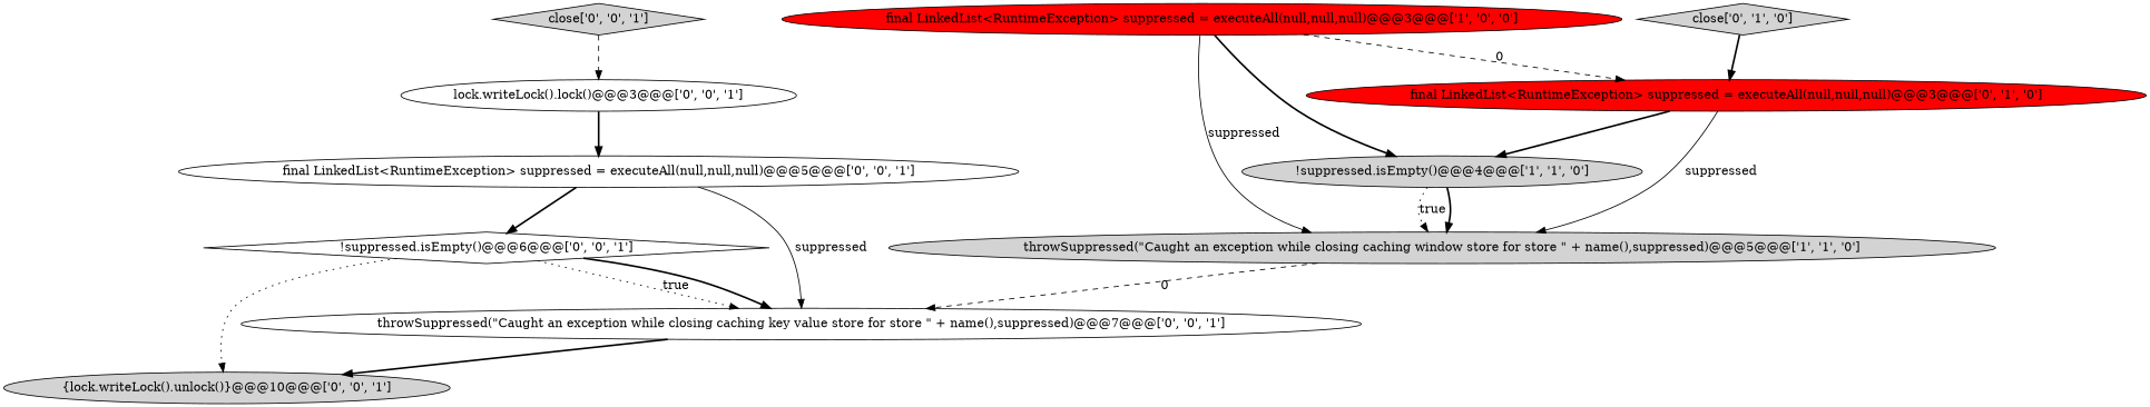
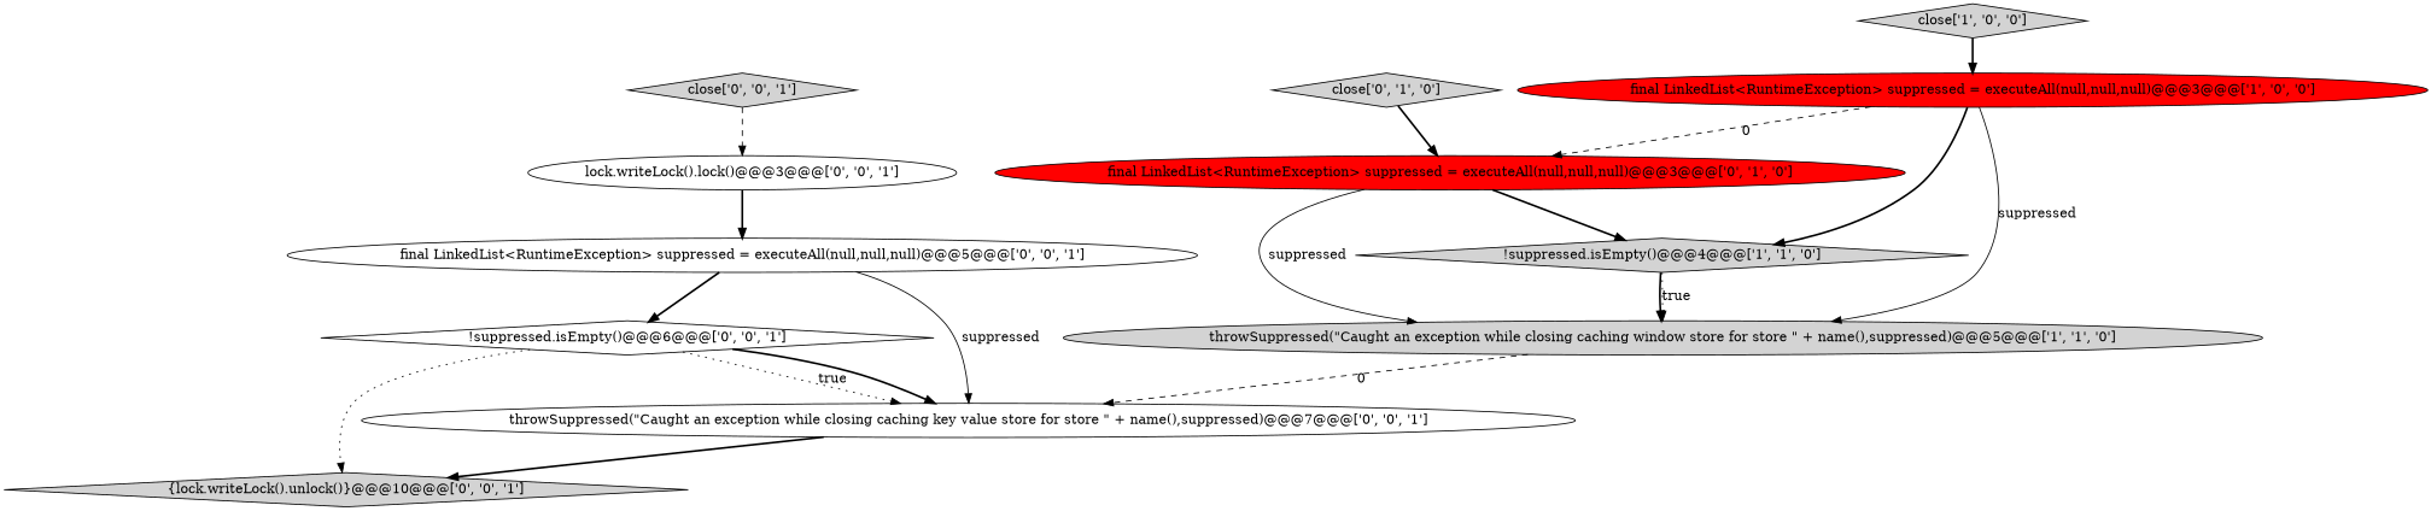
  digraph {
    node [fillcolor=lightgray shape=ellipse style=filled]
    edge [style=bold]
    n1 [label="throwSuppressed(\"Caught an exception while closing caching window store for store \" + name(),suppressed)@@@5@@@['1', '1', '0']"]
    n2 [fillcolor=white label="throwSuppressed(\"Caught an exception while closing caching key value store for store \" + name(),suppressed)@@@7@@@['0', '0', '1']"]
-   n3 [label="{lock.writeLock().unlock()}@@@10@@@['0', '0', '1']"]
+   n3 [label="{lock.writeLock().unlock()}@@@10@@@['0', '0', '1']" shape=diamond]
+   n4 [label="close['1', '0', '0']" shape=diamond]
    n5 [fillcolor=red label="final LinkedList<RuntimeException> suppressed = executeAll(null,null,null)@@@3@@@['1', '0', '0']"]
    n6 [fillcolor=red label="final LinkedList<RuntimeException> suppressed = executeAll(null,null,null)@@@3@@@['0', '1', '0']"]
-   n7 [label="!suppressed.isEmpty()@@@4@@@['1', '1', '0']"]
+   n7 [label="!suppressed.isEmpty()@@@4@@@['1', '1', '0']" shape=diamond]
    n8 [label="close['0', '1', '0']" shape=diamond]
    n9 [fillcolor=white label="final LinkedList<RuntimeException> suppressed = executeAll(null,null,null)@@@5@@@['0', '0', '1']"]
    n10 [fillcolor=white label="!suppressed.isEmpty()@@@6@@@['0', '0', '1']" shape=diamond]
    n11 [fillcolor=white label="lock.writeLock().lock()@@@3@@@['0', '0', '1']"]
    n12 [label="close['0', '0', '1']" shape=diamond]
    n1 -> n2 [label=0 style=dashed]
    n2 -> n3
+   n4 -> n5
    n5 -> n1 [label=suppressed style=solid]
    n5 -> n6 [label=0 style=dashed]
    n5 -> n7
    n6 -> n1 [label=suppressed style=solid]
    n6 -> n7
    n7 -> n1
    n7 -> n1 [label=true style=dotted]
    n8 -> n6
    n9 -> n2 [label=suppressed style=solid]
    n9 -> n10
    n10 -> n2 [label=true style=dotted]
    n10 -> n2
    n10 -> n3 [style=dotted]
    n11 -> n9
    n12 -> n11 [style=dashed]
  }
